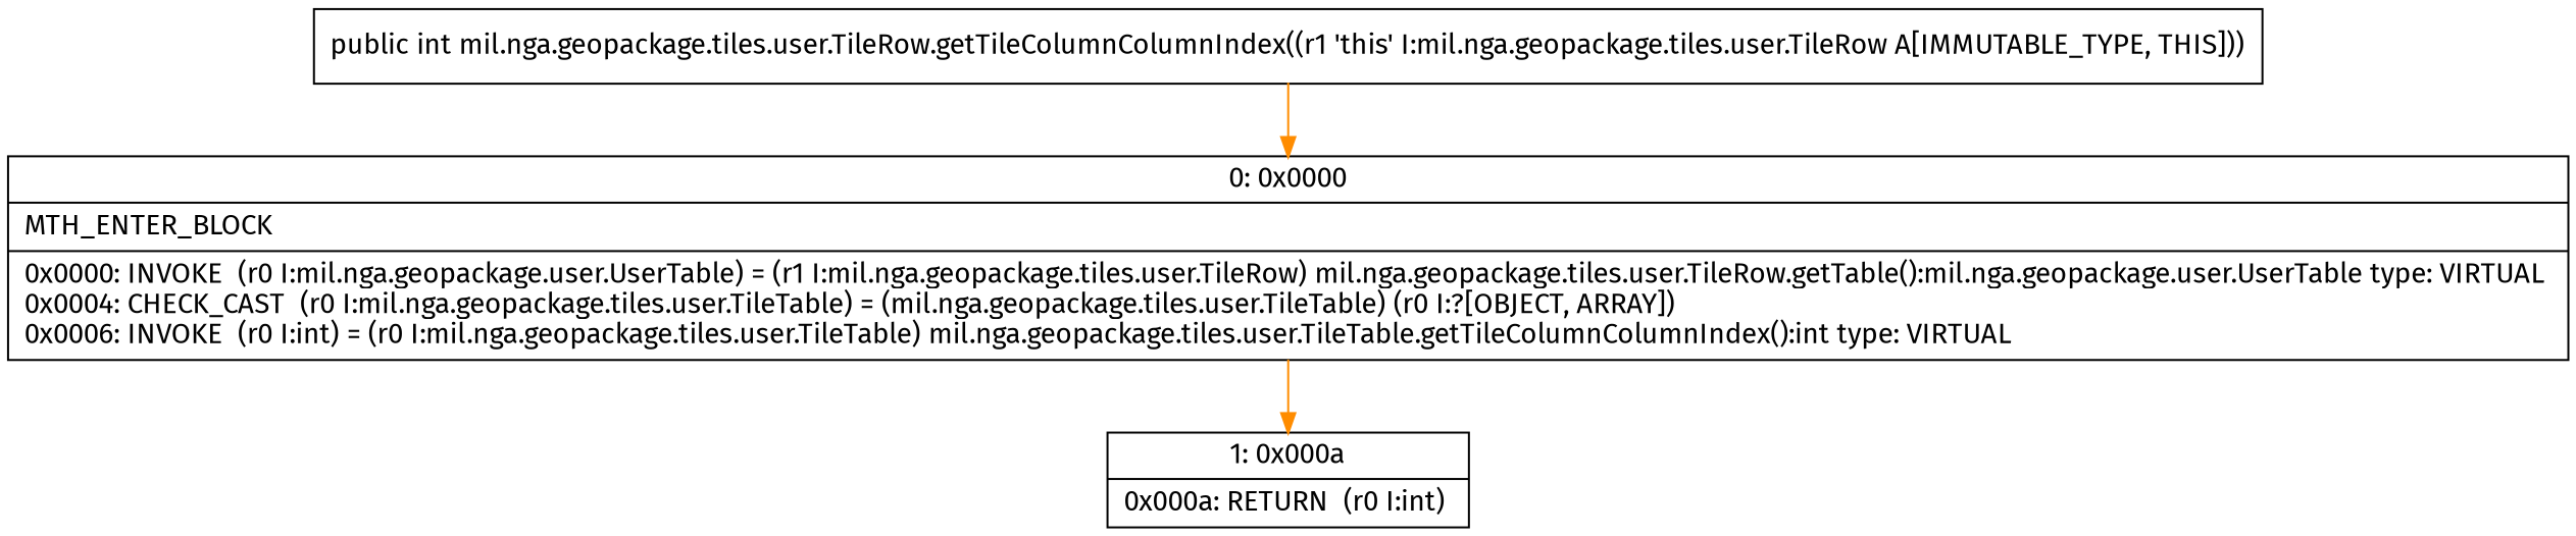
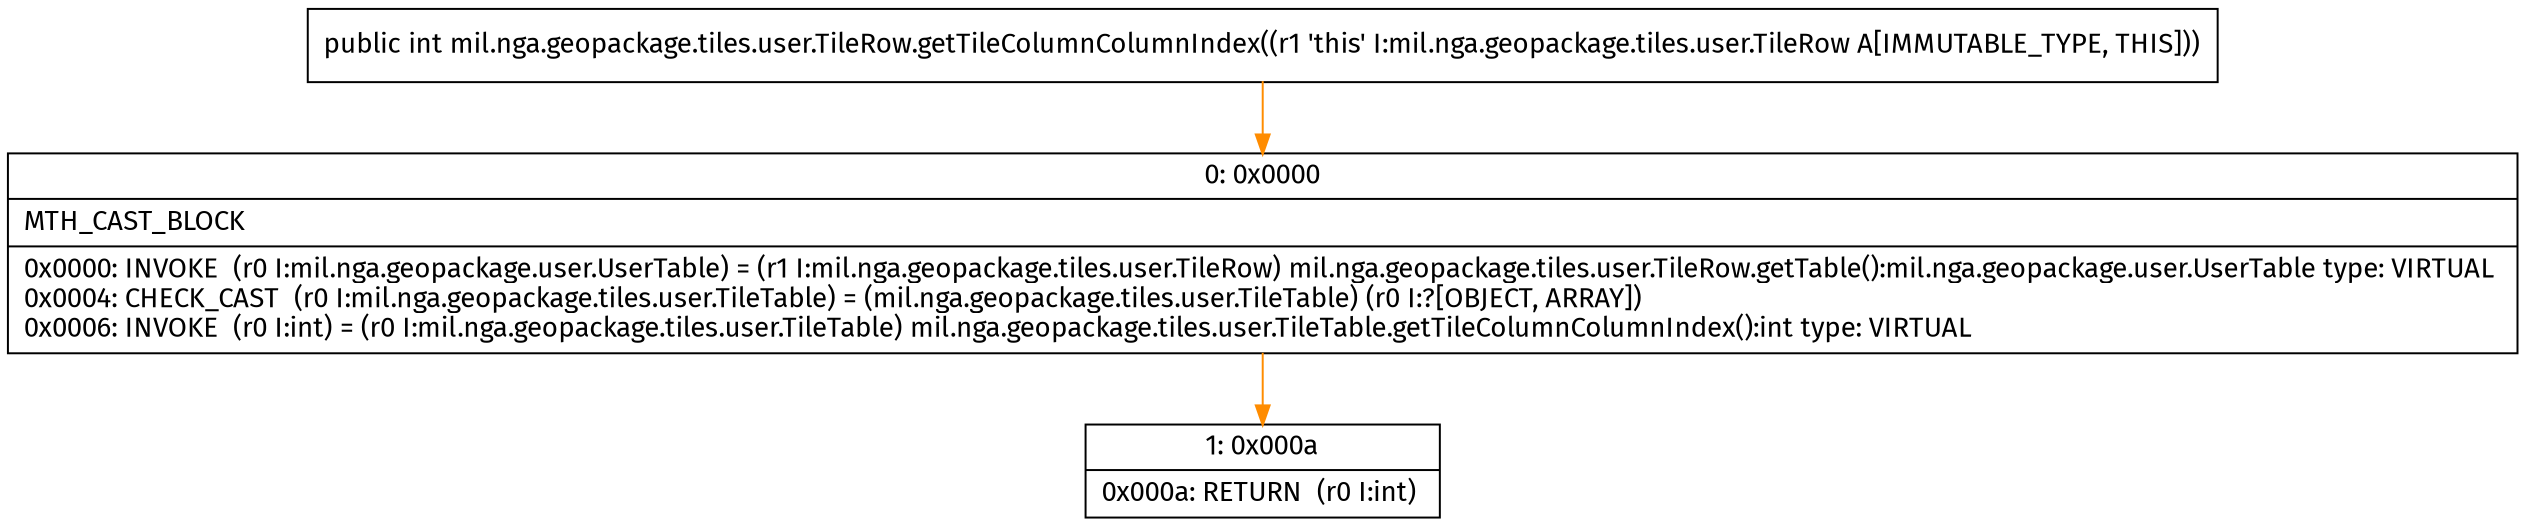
  digraph {
    fontname="Fira Sans"
    node [shape=record fontname="Fira Sans"]
    edge [color=darkorange fontname="Fira Sans"]
-   n1 [label="{0\:\ 0x0000|MTH_ENTER_BLOCK\l|0x0000: INVOKE  (r0 I:mil.nga.geopackage.user.UserTable) = (r1 I:mil.nga.geopackage.tiles.user.TileRow) mil.nga.geopackage.tiles.user.TileRow.getTable():mil.nga.geopackage.user.UserTable type: VIRTUAL \l0x0004: CHECK_CAST  (r0 I:mil.nga.geopackage.tiles.user.TileTable) = (mil.nga.geopackage.tiles.user.TileTable) (r0 I:?[OBJECT, ARRAY]) \l0x0006: INVOKE  (r0 I:int) = (r0 I:mil.nga.geopackage.tiles.user.TileTable) mil.nga.geopackage.tiles.user.TileTable.getTileColumnColumnIndex():int type: VIRTUAL \l}"]
+   n1 [label="{0\:\ 0x0000|MTH_CAST_BLOCK\l|0x0000: INVOKE  (r0 I:mil.nga.geopackage.user.UserTable) = (r1 I:mil.nga.geopackage.tiles.user.TileRow) mil.nga.geopackage.tiles.user.TileRow.getTable():mil.nga.geopackage.user.UserTable type: VIRTUAL \l0x0004: CHECK_CAST  (r0 I:mil.nga.geopackage.tiles.user.TileTable) = (mil.nga.geopackage.tiles.user.TileTable) (r0 I:?[OBJECT, ARRAY]) \l0x0006: INVOKE  (r0 I:int) = (r0 I:mil.nga.geopackage.tiles.user.TileTable) mil.nga.geopackage.tiles.user.TileTable.getTileColumnColumnIndex():int type: VIRTUAL \l}"]
    n2 [label="{1\:\ 0x000a|0x000a: RETURN  (r0 I:int) \l}"]
    n3 [label="{public int mil.nga.geopackage.tiles.user.TileRow.getTileColumnColumnIndex((r1 'this' I:mil.nga.geopackage.tiles.user.TileRow A[IMMUTABLE_TYPE, THIS])) }"]
    n1 -> n2
    n3 -> n1
  }
